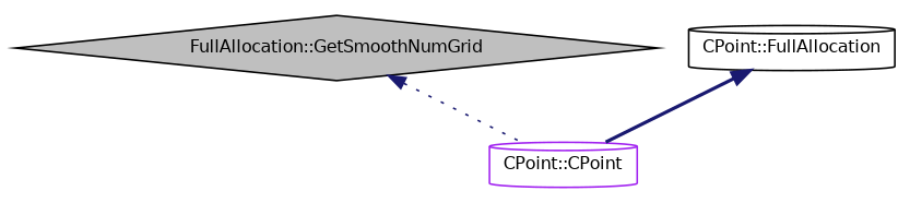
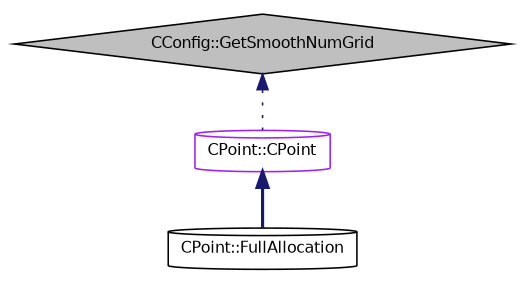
  digraph {
    rankdir=TB
    node [color=black fillcolor=white fontname=Helvetica fontsize=10 shape=cylinder style=filled]
    edge [color=midnightblue dir=back fontname=Helvetica fontsize=10 labelfontname=Helvetica labelfontsize=10]
-   n1 [fillcolor=grey75 fontcolor=black height=0.2 label="FullAllocation::GetSmoothNumGrid" shape=diamond width=0.4]
+   n1 [fillcolor=grey75 fontcolor=black height=0.2 label="CConfig::GetSmoothNumGrid" shape=diamond width=0.4]
    n2 [color=purple height=0.2 label="CPoint::CPoint" width=0.4]
    n3 [height=0.2 label="CPoint::FullAllocation" width=0.4]
    n1 -> n2 [style=dotted]
-   n3 -> n2 [style=bold]
+   n2 -> n3 [style=bold]
  }
